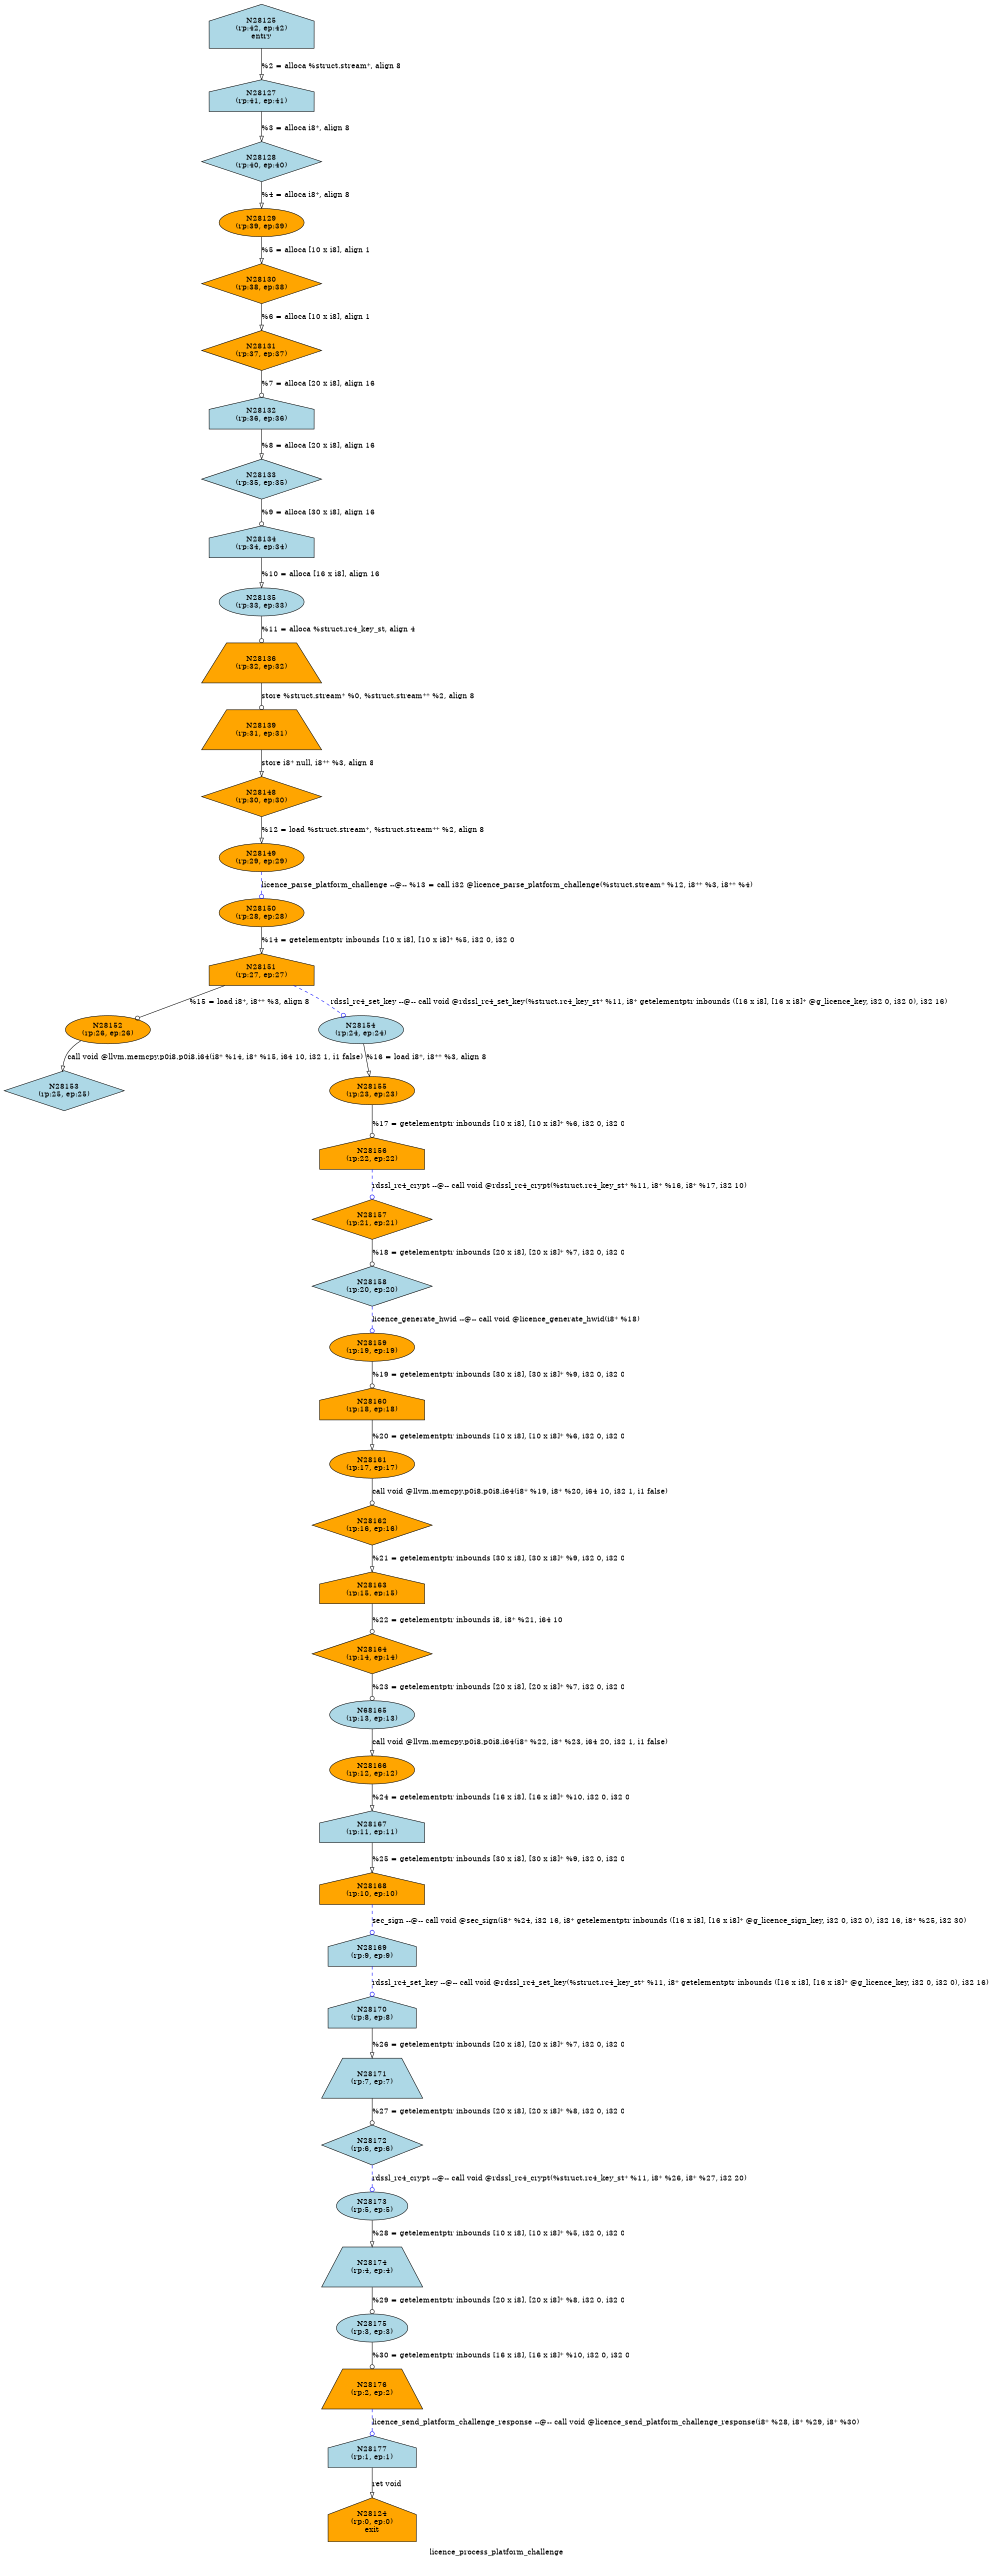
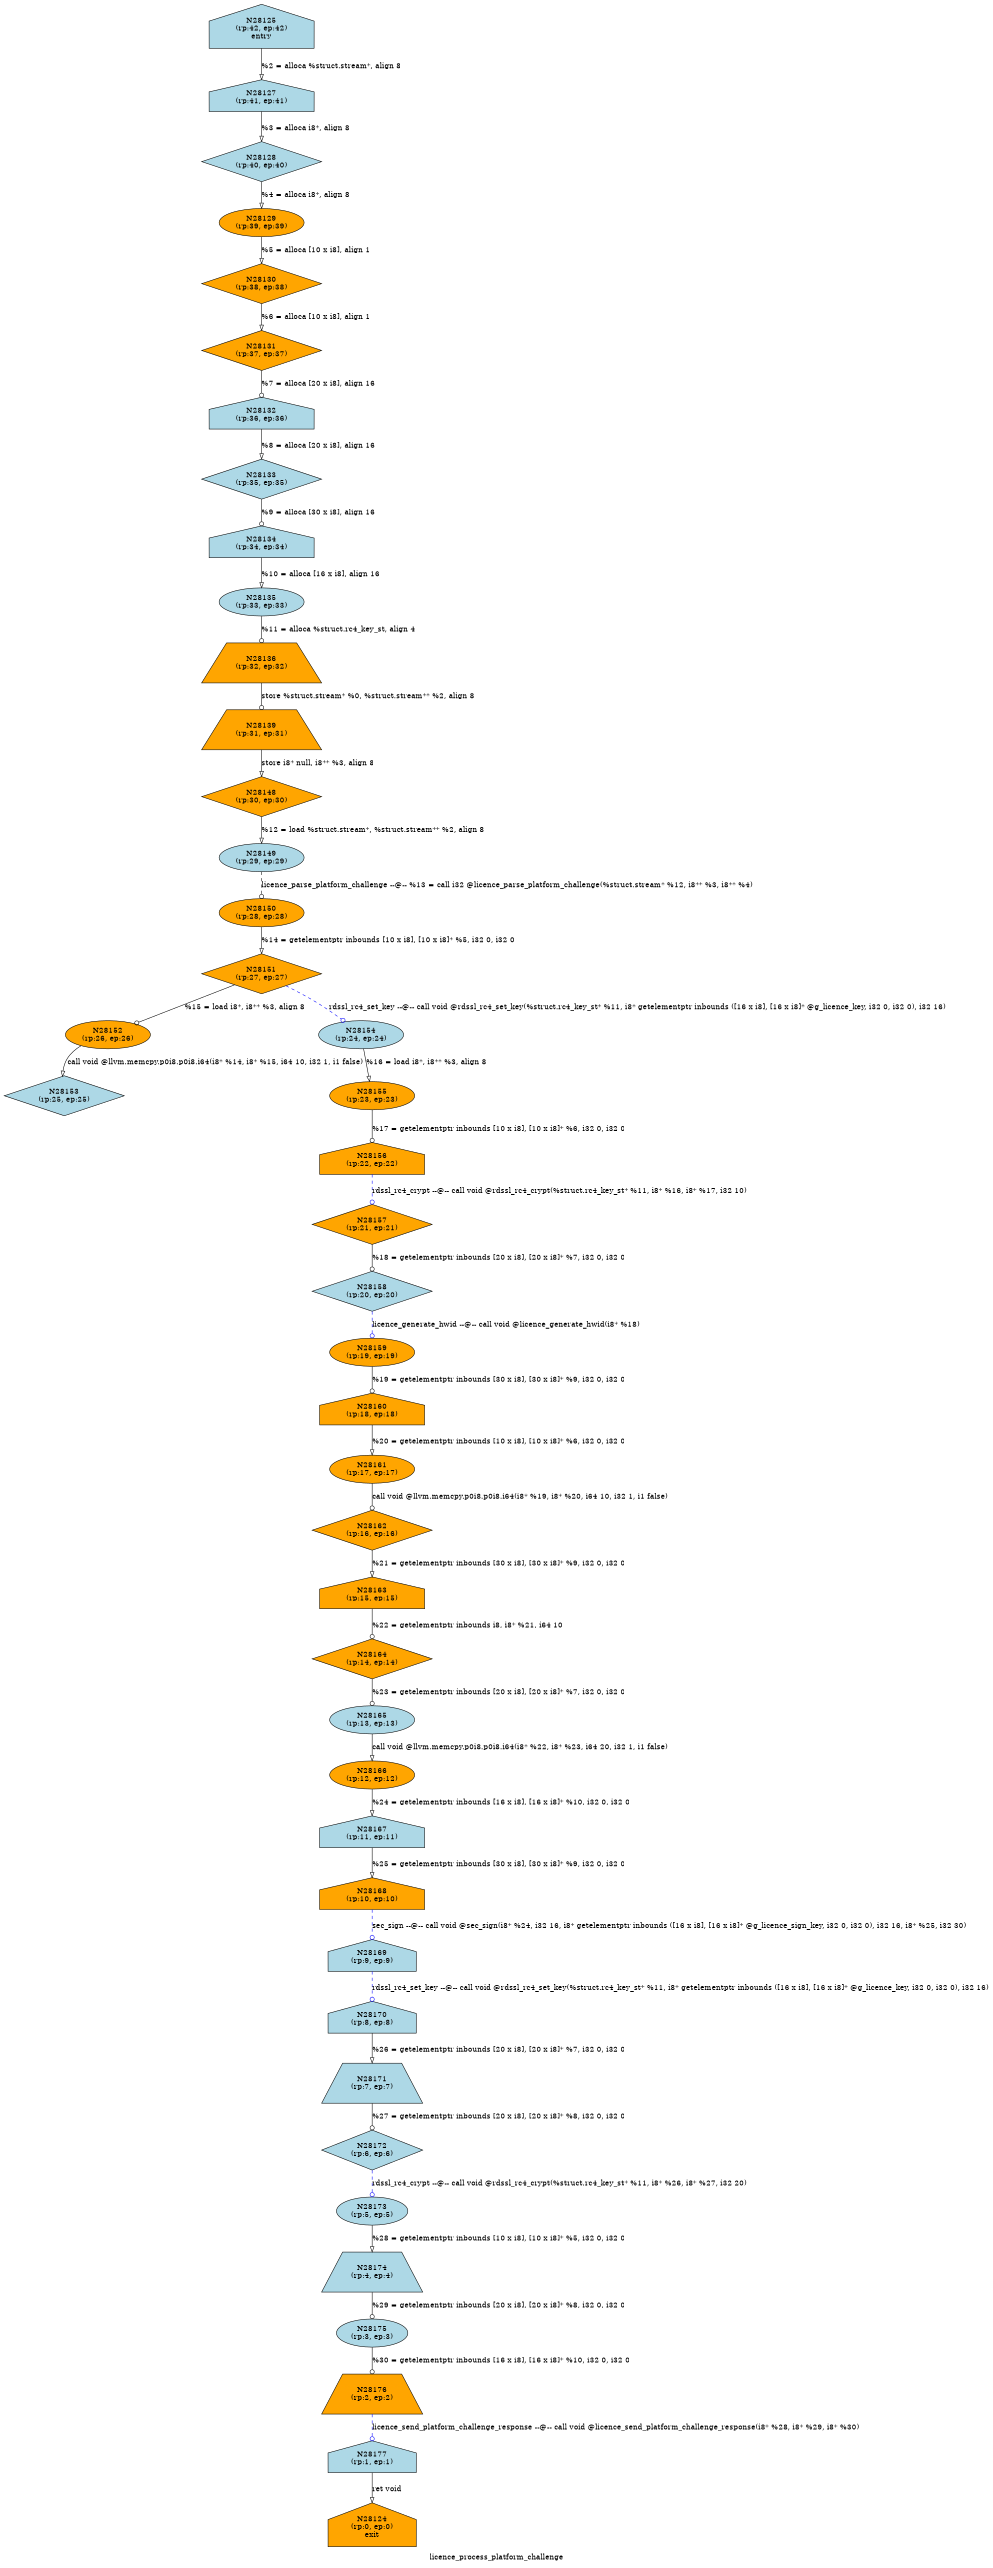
  digraph {
    label=licence_process_platform_challenge
    node [fillcolor=orange shape=house style=filled]
    edge [arrowhead=odot]
    n1 [label="N28124\n(rp:0, ep:0)\nexit"]
    n2 [fillcolor=lightblue label="N28125\n(rp:42, ep:42)\nentry"]
    n3 [fillcolor=lightblue label="N28127\n(rp:41, ep:41)"]
    n4 [fillcolor=lightblue label="N28128\n(rp:40, ep:40)" shape=diamond]
    n5 [label="N28129\n(rp:39, ep:39)" shape=ellipse]
    n6 [label="N28130\n(rp:38, ep:38)" shape=diamond]
    n7 [label="N28131\n(rp:37, ep:37)" shape=diamond]
    n8 [fillcolor=lightblue label="N28132\n(rp:36, ep:36)"]
    n9 [fillcolor=lightblue label="N28133\n(rp:35, ep:35)" shape=diamond]
    n10 [fillcolor=lightblue label="N28134\n(rp:34, ep:34)"]
    n11 [fillcolor=lightblue label="N28135\n(rp:33, ep:33)" shape=ellipse]
    n12 [label="N28136\n(rp:32, ep:32)" shape=trapezium]
    n13 [label="N28139\n(rp:31, ep:31)" shape=trapezium]
    n14 [label="N28148\n(rp:30, ep:30)" shape=diamond]
-   n15 [label="N28149\n(rp:29, ep:29)" shape=ellipse]
+   n15 [fillcolor=lightblue label="N28149\n(rp:29, ep:29)" shape=ellipse]
    n16 [label="N28150\n(rp:28, ep:28)" shape=ellipse]
-   n17 [label="N28151\n(rp:27, ep:27)"]
+   n17 [label="N28151\n(rp:27, ep:27)" shape=diamond]
    n18 [label="N28152\n(rp:26, ep:26)" shape=ellipse]
    n19 [fillcolor=lightblue label="N28154\n(rp:24, ep:24)" shape=ellipse]
    n20 [fillcolor=lightblue label="N28153\n(rp:25, ep:25)" shape=diamond]
    n21 [label="N28155\n(rp:23, ep:23)" shape=ellipse]
    n22 [label="N28156\n(rp:22, ep:22)"]
    n23 [label="N28157\n(rp:21, ep:21)" shape=diamond]
    n24 [fillcolor=lightblue label="N28158\n(rp:20, ep:20)" shape=diamond]
    n25 [label="N28159\n(rp:19, ep:19)" shape=ellipse]
    n26 [label="N28160\n(rp:18, ep:18)"]
    n27 [label="N28161\n(rp:17, ep:17)" shape=ellipse]
    n28 [label="N28162\n(rp:16, ep:16)" shape=diamond]
    n29 [label="N28163\n(rp:15, ep:15)"]
    n30 [label="N28164\n(rp:14, ep:14)" shape=diamond]
-   n31 [fillcolor=lightblue label="N68165\n(rp:13, ep:13)" shape=ellipse]
+   n31 [fillcolor=lightblue label="N28165\n(rp:13, ep:13)" shape=ellipse]
    n32 [label="N28166\n(rp:12, ep:12)" shape=ellipse]
    n33 [fillcolor=lightblue label="N28167\n(rp:11, ep:11)"]
    n34 [label="N28168\n(rp:10, ep:10)"]
    n35 [fillcolor=lightblue label="N28169\n(rp:9, ep:9)"]
    n36 [fillcolor=lightblue label="N28170\n(rp:8, ep:8)"]
    n37 [fillcolor=lightblue label="N28171\n(rp:7, ep:7)" shape=trapezium]
    n38 [fillcolor=lightblue label="N28172\n(rp:6, ep:6)" shape=diamond]
    n39 [fillcolor=lightblue label="N28173\n(rp:5, ep:5)" shape=ellipse]
    n40 [fillcolor=lightblue label="N28174\n(rp:4, ep:4)" shape=trapezium]
    n41 [fillcolor=lightblue label="N28175\n(rp:3, ep:3)" shape=ellipse]
    n42 [label="N28176\n(rp:2, ep:2)" shape=trapezium]
    n43 [fillcolor=lightblue label="N28177\n(rp:1, ep:1)"]
    n2 -> n3 [arrowhead=onormal label="%2 = alloca %struct.stream*, align 8"]
    n3 -> n4 [arrowhead=onormal label="%3 = alloca i8*, align 8"]
    n4 -> n5 [arrowhead=onormal label="%4 = alloca i8*, align 8"]
    n5 -> n6 [arrowhead=onormal label="%5 = alloca [10 x i8], align 1"]
    n6 -> n7 [arrowhead=onormal label="%6 = alloca [10 x i8], align 1"]
    n7 -> n8 [label="%7 = alloca [20 x i8], align 16"]
    n8 -> n9 [arrowhead=onormal label="%8 = alloca [20 x i8], align 16"]
    n9 -> n10 [label="%9 = alloca [30 x i8], align 16"]
    n10 -> n11 [arrowhead=onormal label="%10 = alloca [16 x i8], align 16"]
    n11 -> n12 [label="%11 = alloca %struct.rc4_key_st, align 4"]
    n12 -> n13 [label="store %struct.stream* %0, %struct.stream** %2, align 8"]
    n13 -> n14 [arrowhead=onormal label="store i8* null, i8** %3, align 8"]
    n14 -> n15 [arrowhead=onormal label="%12 = load %struct.stream*, %struct.stream** %2, align 8"]
-   n15 -> n16 [color=blue label="licence_parse_platform_challenge --@-- %13 = call i32 @licence_parse_platform_challenge(%struct.stream* %12, i8** %3, i8** %4)" style=dashed]
+   n15 -> n16 [color=black label="licence_parse_platform_challenge --@-- %13 = call i32 @licence_parse_platform_challenge(%struct.stream* %12, i8** %3, i8** %4)" style=dashed]
    n16 -> n17 [arrowhead=onormal label="%14 = getelementptr inbounds [10 x i8], [10 x i8]* %5, i32 0, i32 0"]
    n17 -> n18 [label="%15 = load i8*, i8** %3, align 8"]
    n17 -> n19 [color=blue label="rdssl_rc4_set_key --@-- call void @rdssl_rc4_set_key(%struct.rc4_key_st* %11, i8* getelementptr inbounds ([16 x i8], [16 x i8]* @g_licence_key, i32 0, i32 0), i32 16)" style=dashed]
    n18 -> n20 [arrowhead=onormal label="call void @llvm.memcpy.p0i8.p0i8.i64(i8* %14, i8* %15, i64 10, i32 1, i1 false)"]
    n19 -> n21 [arrowhead=onormal label="%16 = load i8*, i8** %3, align 8"]
    n21 -> n22 [label="%17 = getelementptr inbounds [10 x i8], [10 x i8]* %6, i32 0, i32 0"]
    n22 -> n23 [color=blue label="rdssl_rc4_crypt --@-- call void @rdssl_rc4_crypt(%struct.rc4_key_st* %11, i8* %16, i8* %17, i32 10)" style=dashed]
    n23 -> n24 [label="%18 = getelementptr inbounds [20 x i8], [20 x i8]* %7, i32 0, i32 0"]
    n24 -> n25 [color=blue label="licence_generate_hwid --@-- call void @licence_generate_hwid(i8* %18)" style=dashed]
    n25 -> n26 [label="%19 = getelementptr inbounds [30 x i8], [30 x i8]* %9, i32 0, i32 0"]
    n26 -> n27 [arrowhead=onormal label="%20 = getelementptr inbounds [10 x i8], [10 x i8]* %6, i32 0, i32 0"]
    n27 -> n28 [label="call void @llvm.memcpy.p0i8.p0i8.i64(i8* %19, i8* %20, i64 10, i32 1, i1 false)"]
    n28 -> n29 [arrowhead=onormal label="%21 = getelementptr inbounds [30 x i8], [30 x i8]* %9, i32 0, i32 0"]
    n29 -> n30 [label="%22 = getelementptr inbounds i8, i8* %21, i64 10"]
    n30 -> n31 [label="%23 = getelementptr inbounds [20 x i8], [20 x i8]* %7, i32 0, i32 0"]
    n31 -> n32 [arrowhead=onormal label="call void @llvm.memcpy.p0i8.p0i8.i64(i8* %22, i8* %23, i64 20, i32 1, i1 false)"]
    n32 -> n33 [arrowhead=onormal label="%24 = getelementptr inbounds [16 x i8], [16 x i8]* %10, i32 0, i32 0"]
    n33 -> n34 [arrowhead=onormal label="%25 = getelementptr inbounds [30 x i8], [30 x i8]* %9, i32 0, i32 0"]
    n34 -> n35 [color=blue label="sec_sign --@-- call void @sec_sign(i8* %24, i32 16, i8* getelementptr inbounds ([16 x i8], [16 x i8]* @g_licence_sign_key, i32 0, i32 0), i32 16, i8* %25, i32 30)" style=dashed]
    n35 -> n36 [color=blue label="rdssl_rc4_set_key --@-- call void @rdssl_rc4_set_key(%struct.rc4_key_st* %11, i8* getelementptr inbounds ([16 x i8], [16 x i8]* @g_licence_key, i32 0, i32 0), i32 16)" style=dashed]
    n36 -> n37 [arrowhead=onormal label="%26 = getelementptr inbounds [20 x i8], [20 x i8]* %7, i32 0, i32 0"]
    n37 -> n38 [label="%27 = getelementptr inbounds [20 x i8], [20 x i8]* %8, i32 0, i32 0"]
    n38 -> n39 [color=blue label="rdssl_rc4_crypt --@-- call void @rdssl_rc4_crypt(%struct.rc4_key_st* %11, i8* %26, i8* %27, i32 20)" style=dashed]
    n39 -> n40 [arrowhead=onormal label="%28 = getelementptr inbounds [10 x i8], [10 x i8]* %5, i32 0, i32 0"]
    n40 -> n41 [label="%29 = getelementptr inbounds [20 x i8], [20 x i8]* %8, i32 0, i32 0"]
    n41 -> n42 [label="%30 = getelementptr inbounds [16 x i8], [16 x i8]* %10, i32 0, i32 0"]
    n42 -> n43 [color=blue label="licence_send_platform_challenge_response --@-- call void @licence_send_platform_challenge_response(i8* %28, i8* %29, i8* %30)" style=dashed]
    n43 -> n1 [arrowhead=onormal label="ret void"]
  }
